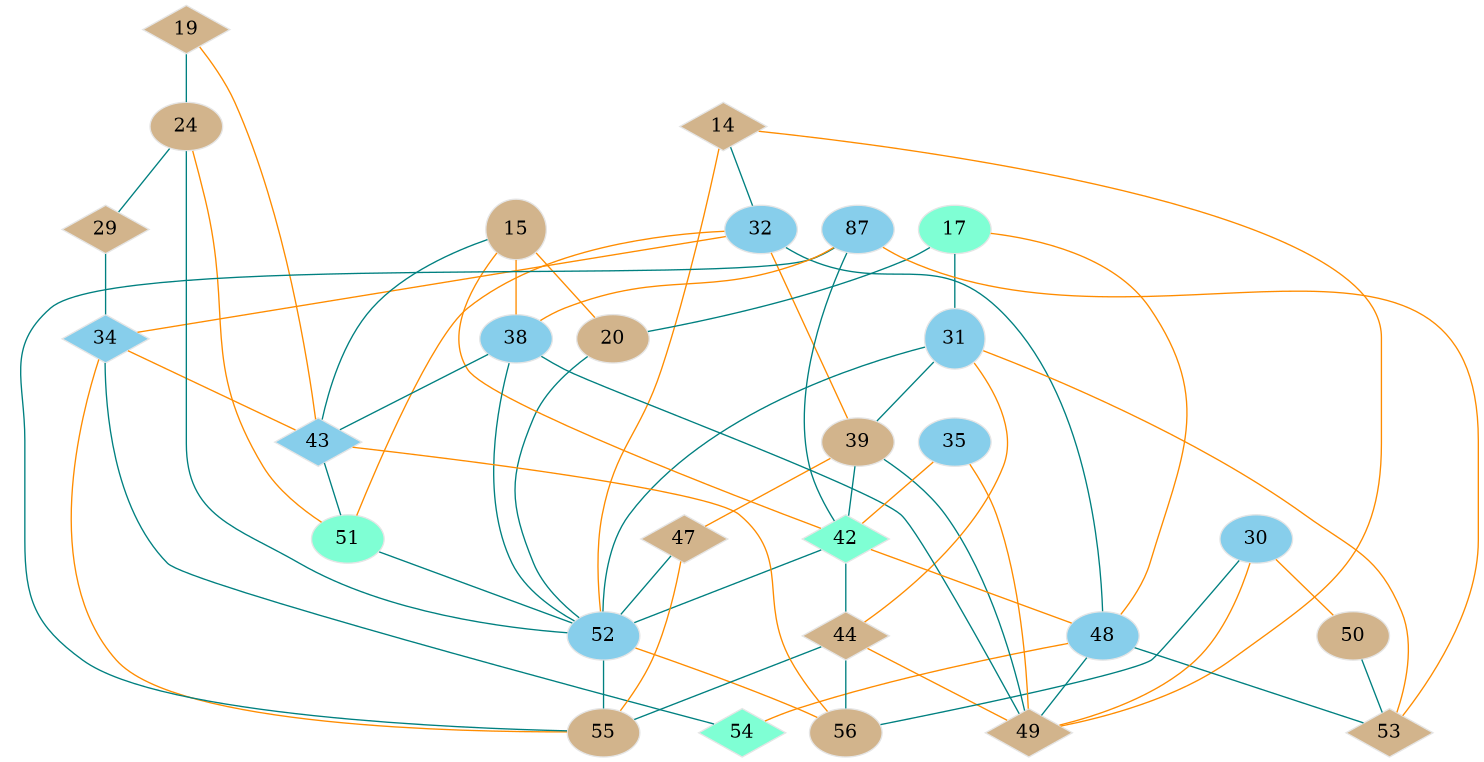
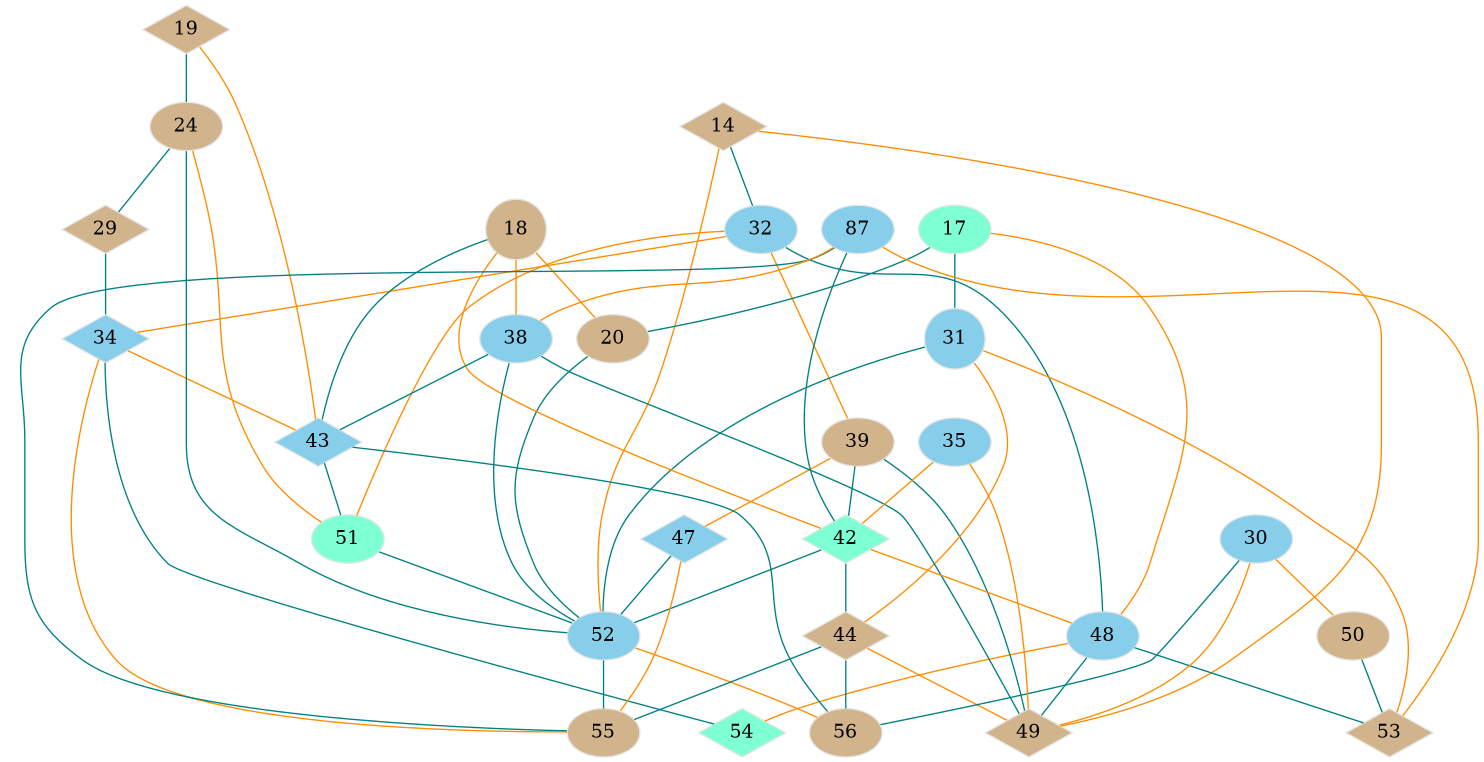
  graph {
    node [color=gray90 fillcolor=tan shape=ellipse style=filled]
    edge [color=teal]
    14 [shape=diamond]
    32 [fillcolor=skyblue]
    49 [shape=diamond super="+5+12"]
    52 [fillcolor=skyblue super="+25+9+15+45"]
    48 [fillcolor=skyblue super="+6+26"]
    51 [fillcolor=aquamarine super="+7"]
    34 [fillcolor=skyblue shape=diamond]
    39 [super="+36"]
    56 [super="+8"]
    55 [super="+33+46"]
    20 [super="+4"]
    17 [fillcolor=aquamarine]
    31 [fillcolor=skyblue shape=circle super="+21+22"]
    44 [shape=diamond super="+13"]
    53 [shape=diamond]
    54 [fillcolor=aquamarine shape=diamond]
-   18 [shape=circle label=15]
+   18 [shape=circle]
    38 [fillcolor=skyblue super="+27"]
    42 [fillcolor=aquamarine shape=diamond super="+28+23"]
    43 [fillcolor=skyblue shape=diamond super="+40"]
    24 [super="+3"]
    29 [shape=diamond]
    19 [shape=diamond]
    30 [fillcolor=skyblue]
    50
-   47 [shape=diamond super="+16"]
+   47 [fillcolor=skyblue shape=diamond super="+16"]
    35 [fillcolor=skyblue]
    n28 [fillcolor=skyblue label=87]
    14 -- 32
    14 -- 49 [color=darkorange]
    14 -- 52 [color=darkorange weight=2]
    32 -- 48
    32 -- 51 [color=darkorange]
    32 -- 34 [color=darkorange]
    32 -- 39 [color=darkorange]
    52 -- 56 [color=darkorange weight=2]
    52 -- 55 [weight=4]
    48 -- 49
    48 -- 53
    48 -- 54 [color=darkorange weight=3]
    51 -- 52 [weight=2]
    34 -- 55 [color=darkorange]
    34 -- 54
    34 -- 43 [color=darkorange]
    39 -- 49
    39 -- 42
    39 -- 47 [color=darkorange]
    20 -- 52 [weight=2]
    17 -- 48 [color=darkorange]
    17 -- 20 [weight=2]
    17 -- 31 [weight=2]
    31 -- 52 [weight=2]
-   31 -- 39
    31 -- 44 [color=darkorange weight=2]
    31 -- 53 [color=darkorange]
    44 -- 49 [color=darkorange]
    44 -- 56 [weight=2]
    44 -- 55 [weight=2]
    18 -- 20 [color=darkorange]
    18 -- 38 [color=darkorange weight=2]
    18 -- 42 [color=darkorange]
    18 -- 43
    38 -- 49
    38 -- 52
    38 -- 43
    42 -- 52
    42 -- 48 [color=darkorange]
    42 -- 44
    43 -- 51 [weight=2]
-   43 -- 56 [color=darkorange]
+   43 -- 56
    24 -- 52
    24 -- 51 [color=darkorange]
    24 -- 29 [weight=2]
    29 -- 34
    19 -- 43 [color=darkorange]
    19 -- 24 [weight=2]
    30 -- 49 [color=darkorange]
    30 -- 56 [weight=2]
    30 -- 50 [color=darkorange]
    50 -- 53
    47 -- 52 [weight=4]
    47 -- 55 [color=darkorange]
    35 -- 49 [color=darkorange]
    35 -- 42 [color=darkorange]
    n28 -- 55
    n28 -- 53 [color=darkorange]
    n28 -- 38 [color=darkorange]
    n28 -- 42
  }
